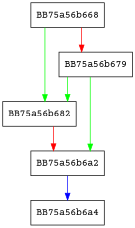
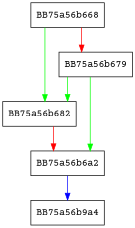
  digraph {
    fontname="Courier Prime"
    splines=ortho
    node [fontname="Courier Prime" shape=box]
    edge [color=green fontname="Courier Prime"]
    BB75a56b668
    BB75a56b679
    BB75a56b682
    BB75a56b6a2
-   BB75a56b6a4
+   BB75a56b6a4 [label=BB75a56b9a4]
    BB75a56b668 -> BB75a56b679 [color=red]
    BB75a56b668 -> BB75a56b682
    BB75a56b679 -> BB75a56b682
    BB75a56b679 -> BB75a56b6a2
    BB75a56b682 -> BB75a56b6a2 [color=red]
    BB75a56b6a2 -> BB75a56b6a4 [color=blue]
  }
